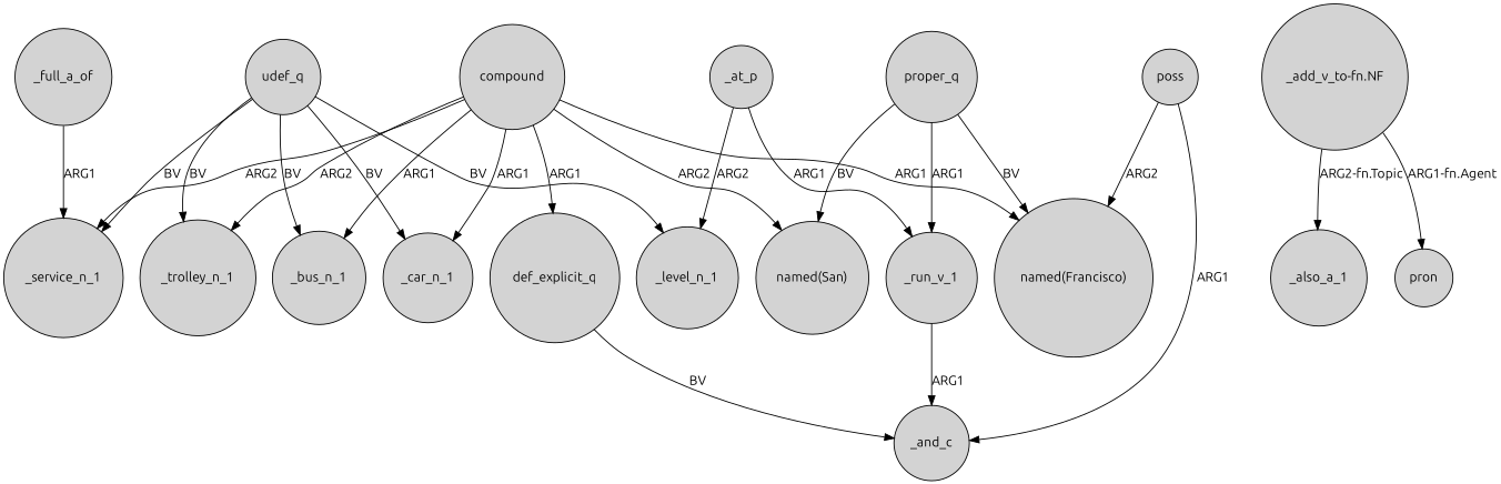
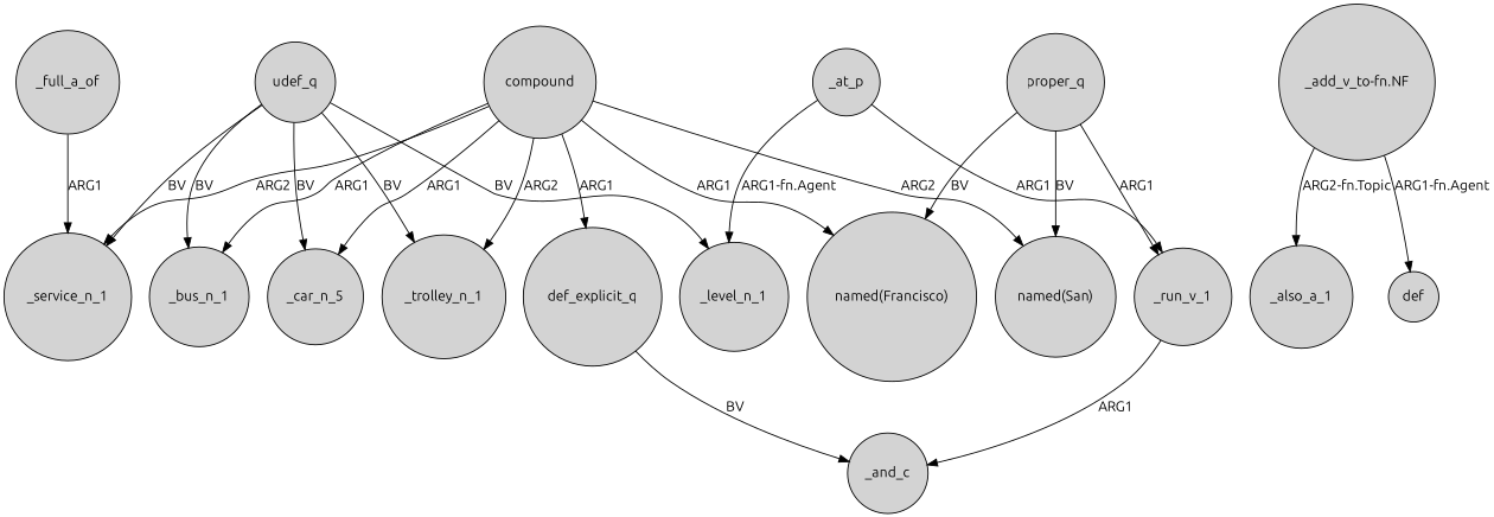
  digraph {
    fontname=Ubuntu
    node [fontname=Ubuntu shape=circle style=filled]
    edge [fontname=Ubuntu]
    compound
    _bus_n_1
    "named(Francisco)"
    _service_n_1
    "named(San)"
    _trolley_n_1
-   _car_n_1
+   _car_n_1 [label=_car_n_5]
    def_explicit_q
-   poss
    _and_c
    proper_q
    _run_v_1
    "_add_v_to-fn.NF"
    _also_a_1
-   pron
+   pron [label=def]
    udef_q
    _level_n_1
    _at_p
    _full_a_of
    compound -> _bus_n_1 [label=ARG1]
    compound -> "named(Francisco)" [label=ARG1]
    compound -> _service_n_1 [label=ARG2]
    compound -> "named(San)" [label=ARG2]
    compound -> _trolley_n_1 [label=ARG2]
    compound -> _car_n_1 [label=ARG1]
    compound -> def_explicit_q [label=ARG1]
    def_explicit_q -> _and_c [label=BV]
-   poss -> "named(Francisco)" [label=ARG2]
-   poss -> _and_c [label=ARG1]
    proper_q -> "named(Francisco)" [label=BV]
    proper_q -> "named(San)" [label=BV]
    proper_q -> _run_v_1 [label=ARG1]
    _run_v_1 -> _and_c [label=ARG1]
    "_add_v_to-fn.NF" -> _also_a_1 [label="ARG2-fn.Topic"]
    "_add_v_to-fn.NF" -> pron [label="ARG1-fn.Agent"]
    udef_q -> _bus_n_1 [label=BV]
    udef_q -> _service_n_1 [label=BV]
    udef_q -> _trolley_n_1 [label=BV]
    udef_q -> _car_n_1 [label=BV]
    udef_q -> _level_n_1 [label=BV]
    _at_p -> _run_v_1 [label=ARG1]
-   _at_p -> _level_n_1 [label=ARG2]
+   _at_p -> _level_n_1 [label="ARG1-fn.Agent"]
    _full_a_of -> _service_n_1 [label=ARG1]
  }
